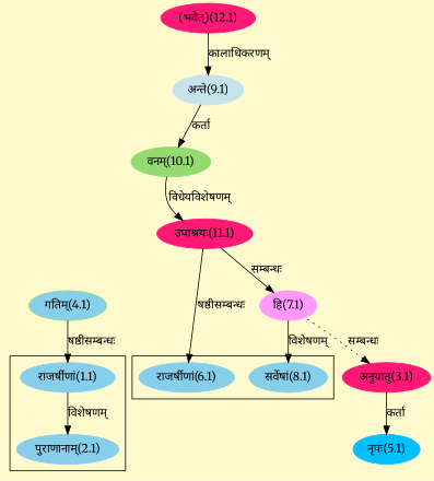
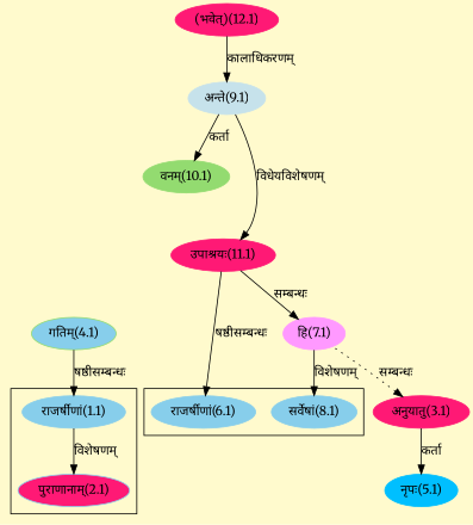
  digraph {
    bgcolor=lemonchiffon1
    compound=true
    fontname=Merriweather
    rankdir=BT
    node [color="#87CEEB" fontname=Merriweather style=filled]
    edge [dir=back fontname=Merriweather]
-   n1 [label="पुराणानाम्(2.1)"]
+   n1 [label="पुराणानाम्(2.1)" fillcolor="#FF1975"]
    n2 [label="राजर्षीणां(1.1)"]
    n3 [label="सर्वेषां(8.1)"]
    n4 [label="राजर्षीणां(6.1)"]
    n5 [color="#93DB70" fillcolor="#87CEEB" label="गतिम्(4.1)"]
    n6 [color="#FF99FF" label="हि(7.1)"]
    n7 [color="#FF1975" label="उपाश्रयः(11.1)"]
    n8 [color="#93DB70" label="वनम्(10.1)"]
    n9 [color="#FF1975" label="अनुयातु(3.1)"]
    n10 [color="#00BFFF" label="नृपः(5.1)"]
    n11 [color="#C6E2EB" label="अन्ते(9.1)"]
    n12 [color="#FF1975" label="(भवेत्)(12.1)"]
    subgraph cluster_1 {
      n1
      n2
    }
    subgraph cluster_2 {
      n3
      n4
    }
    n1 -> n2 [label="विशेषणम्"]
    n2 -> n5 [label="षष्ठीसम्बन्धः"]
    n3 -> n6 [label="विशेषणम्"]
    n4 -> n7 [label="षष्ठीसम्बन्धः"]
    n6 -> n7 [label="सम्बन्धः"]
-   n7 -> n8 [label="विधेयविशेषणम्"]
+   n7 -> n11 [label="विधेयविशेषणम्"]
    n8 -> n11 [label="कर्ता"]
    n9 -> n6 [label="सम्बन्धः" style=dotted]
    n10 -> n9 [label="कर्ता"]
    n11 -> n12 [label="कालाधिकरणम्"]
  }
